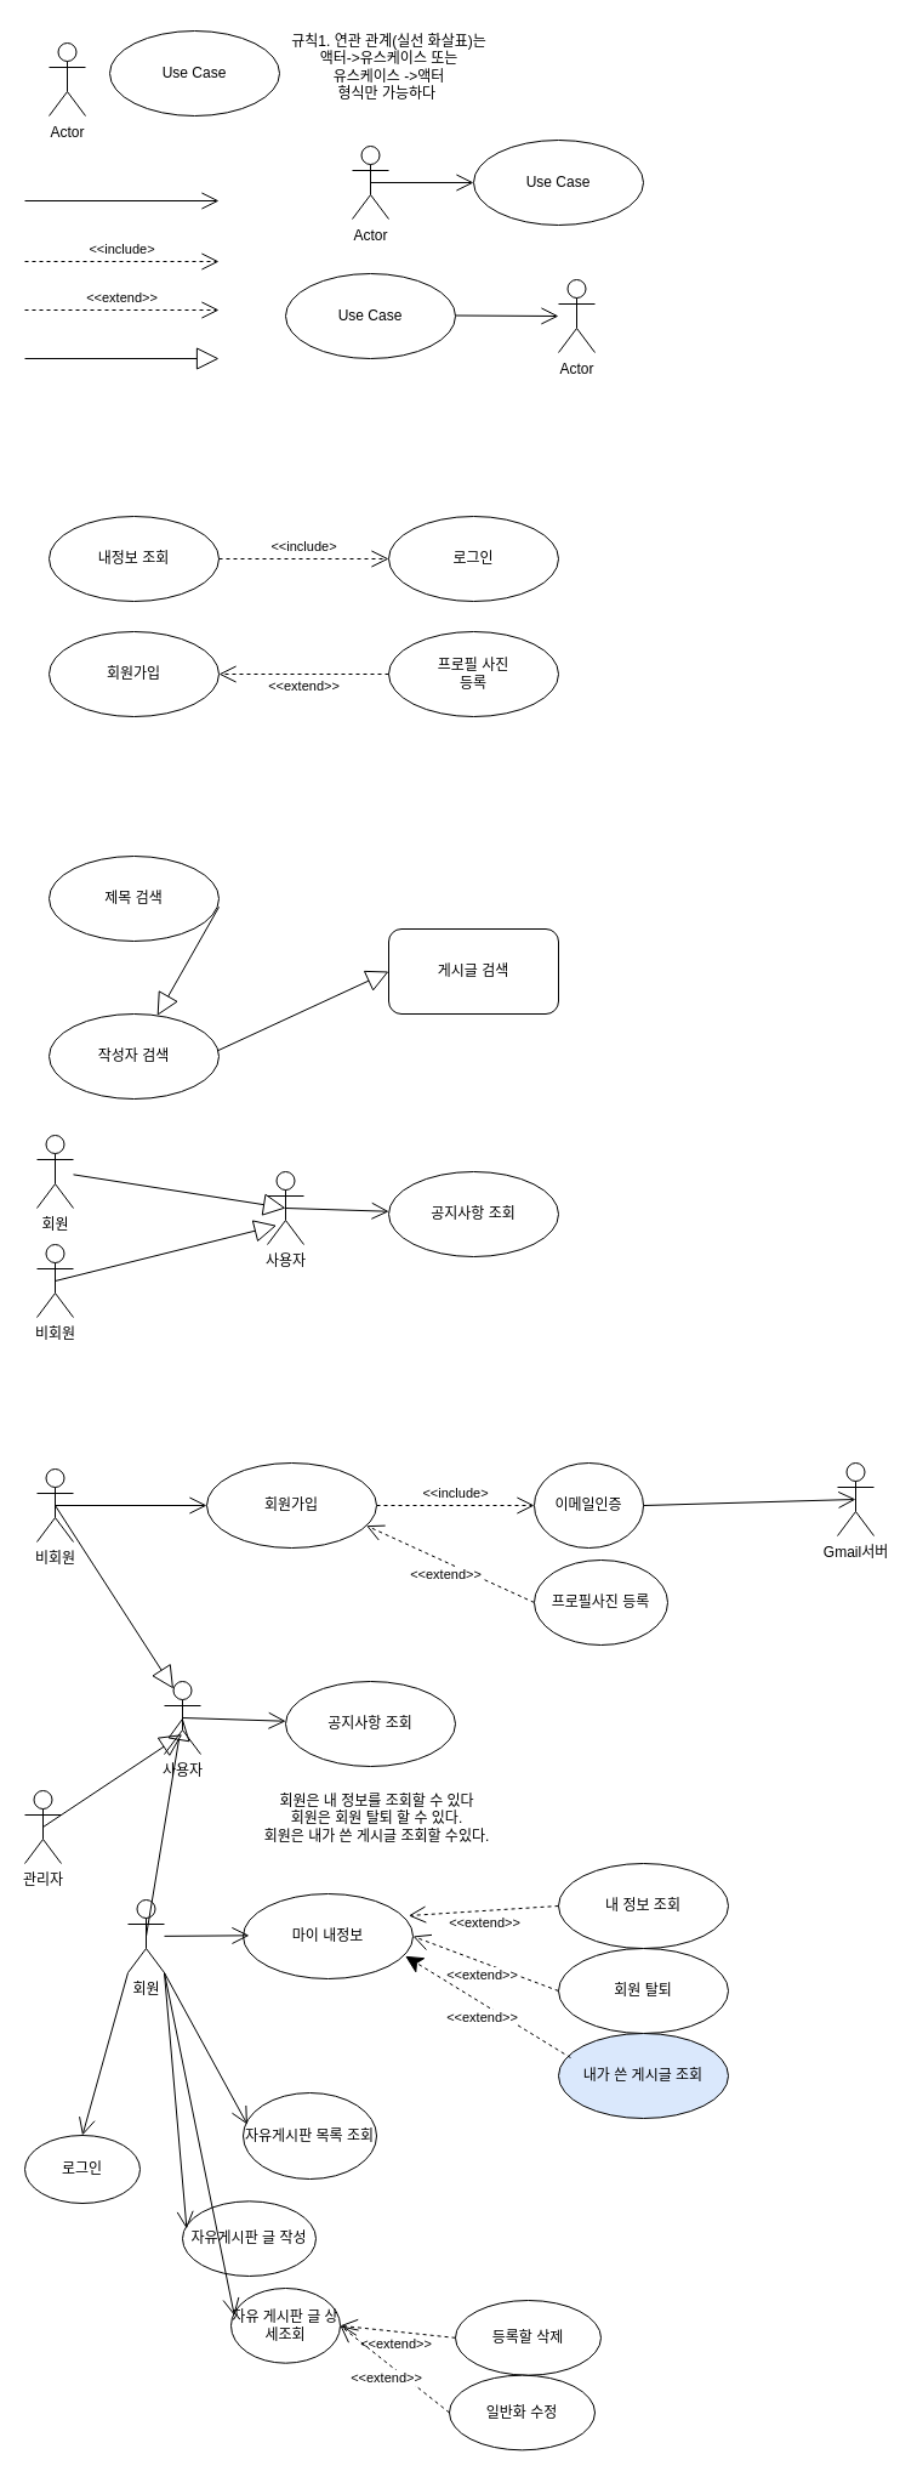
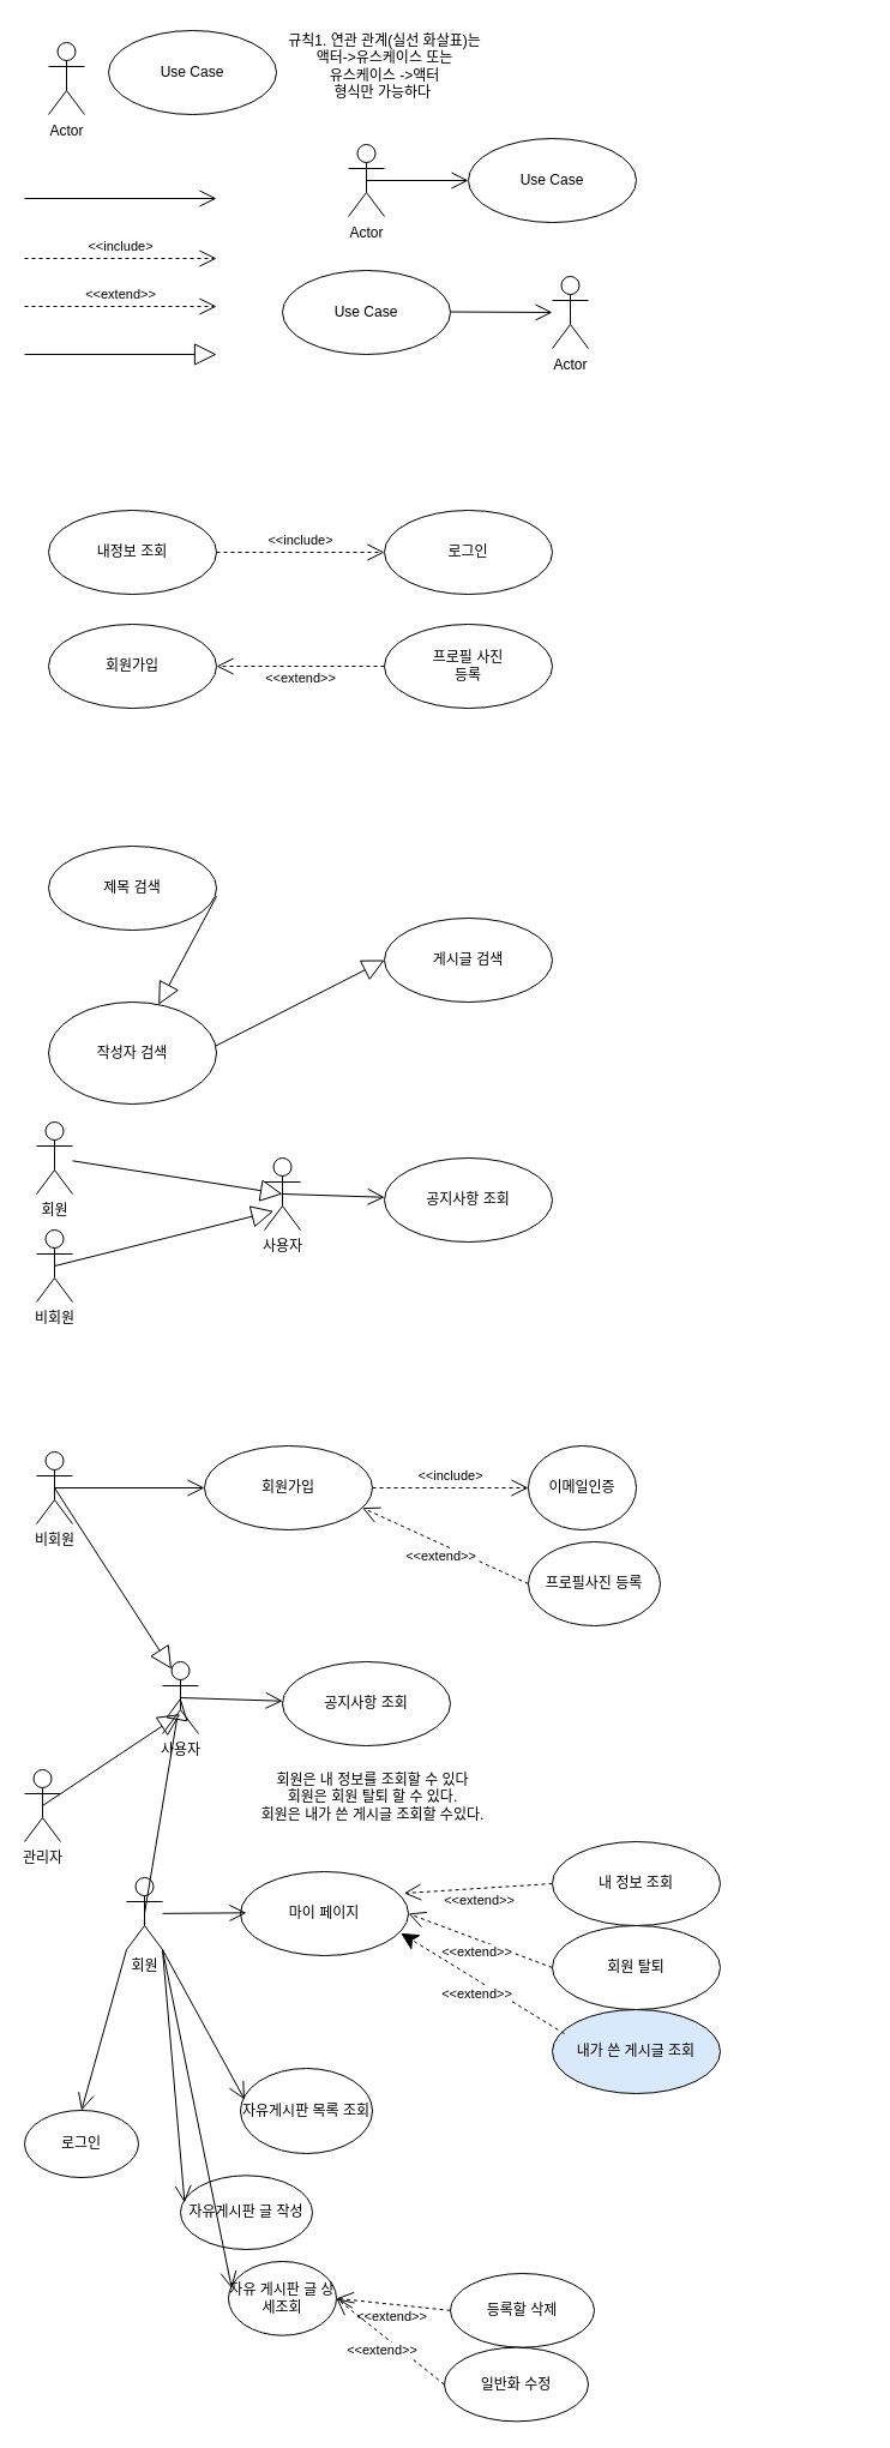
  <mxCell id="0" />
  <mxCell id="1" parent="0" />
  <mxCell id="2" value="Actor" style="shape=umlActor;verticalLabelPosition=bottom;verticalAlign=top;html=1;outlineConnect=0;" vertex="1" parent="1"><mxGeometry x="40" y="35" width="30" height="60" as="geometry" /></mxCell>
  <mxCell id="3" value="" style="endArrow=open;endFill=1;endSize=12;html=1;rounded=0;" edge="1" parent="1"><mxGeometry width="160" relative="1" as="geometry"><mxPoint x="20" y="165" as="sourcePoint" /><mxPoint x="180" y="165" as="targetPoint" /></mxGeometry></mxCell>
  <mxCell id="4" value="&amp;lt;&amp;lt;include&amp;gt;" style="endArrow=open;endSize=12;dashed=1;html=1;rounded=0;" edge="1" parent="1"><mxGeometry y="10" width="160" relative="1" as="geometry"><mxPoint x="20" y="215" as="sourcePoint" /><mxPoint x="180" y="215" as="targetPoint" /><mxPoint as="offset" /></mxGeometry></mxCell>
  <mxCell id="5" value="&amp;lt;&amp;lt;extend&amp;gt;&amp;gt;" style="endArrow=open;endSize=12;dashed=1;html=1;rounded=0;" edge="1" parent="1"><mxGeometry y="10" width="160" relative="1" as="geometry"><mxPoint x="20" y="255" as="sourcePoint" /><mxPoint x="180" y="255" as="targetPoint" /><mxPoint as="offset" /></mxGeometry></mxCell>
  <mxCell id="6" value="" style="endArrow=block;endSize=16;endFill=0;html=1;rounded=0;" edge="1" parent="1"><mxGeometry width="160" relative="1" as="geometry"><mxPoint x="20" y="295" as="sourcePoint" /><mxPoint x="180" y="295" as="targetPoint" /></mxGeometry></mxCell>
  <mxCell id="7" value="규칙1. 연관 관계(실선 화살표)는&lt;div&gt;액터-&amp;gt;유스케이스 또는&lt;/div&gt;&lt;div&gt;유스케이스 -&amp;gt;액터&lt;/div&gt;&lt;div&gt;형식만 가능하다&amp;nbsp;&lt;/div&gt;" style="text;html=1;align=center;verticalAlign=middle;resizable=0;points=[];autosize=1;strokeColor=none;fillColor=none;" vertex="1" parent="1"><mxGeometry x="220" y="20" width="200" height="70" as="geometry" /></mxCell>
  <mxCell id="8" value="Use Case" style="ellipse;whiteSpace=wrap;html=1;" vertex="1" parent="1"><mxGeometry x="90" y="25" width="140" height="70" as="geometry" /></mxCell>
  <mxCell id="9" value="Actor" style="shape=umlActor;verticalLabelPosition=bottom;verticalAlign=top;html=1;outlineConnect=0;" vertex="1" parent="1"><mxGeometry x="290" y="120" width="30" height="60" as="geometry" /></mxCell>
  <mxCell id="10" value="Use Case" style="ellipse;whiteSpace=wrap;html=1;" vertex="1" parent="1"><mxGeometry x="390" y="115" width="140" height="70" as="geometry" /></mxCell>
  <mxCell id="11" value="" style="endArrow=open;endFill=1;endSize=12;html=1;rounded=0;exitX=0.5;exitY=0.5;exitDx=0;exitDy=0;exitPerimeter=0;" edge="1" parent="1" source="9" target="10"><mxGeometry width="160" relative="1" as="geometry"><mxPoint x="320" y="154" as="sourcePoint" /><mxPoint x="470" y="154.29" as="targetPoint" /></mxGeometry></mxCell>
  <mxCell id="12" value="Use Case" style="ellipse;whiteSpace=wrap;html=1;" vertex="1" parent="1"><mxGeometry x="235" y="225" width="140" height="70" as="geometry" /></mxCell>
  <mxCell id="13" value="" style="endArrow=open;endFill=1;endSize=12;html=1;rounded=0;" edge="1" parent="1"><mxGeometry width="160" relative="1" as="geometry"><mxPoint x="375" y="259.5" as="sourcePoint" /><mxPoint x="460" y="260" as="targetPoint" /></mxGeometry></mxCell>
  <mxCell id="14" value="Actor" style="shape=umlActor;verticalLabelPosition=bottom;verticalAlign=top;html=1;outlineConnect=0;" vertex="1" parent="1"><mxGeometry x="460" y="230" width="30" height="60" as="geometry" /></mxCell>
  <mxCell id="15" value="내정보 조회" style="ellipse;whiteSpace=wrap;html=1;" vertex="1" parent="1"><mxGeometry x="40" y="425" width="140" height="70" as="geometry" /></mxCell>
  <mxCell id="16" value="로그인" style="ellipse;whiteSpace=wrap;html=1;" vertex="1" parent="1"><mxGeometry x="320" y="425" width="140" height="70" as="geometry" /></mxCell>
  <mxCell id="17" value="&amp;lt;&amp;lt;include&amp;gt;" style="endArrow=open;endSize=12;dashed=1;html=1;rounded=0;exitX=1;exitY=0.5;exitDx=0;exitDy=0;entryX=0;entryY=0.5;entryDx=0;entryDy=0;" edge="1" parent="1" source="15" target="16"><mxGeometry y="10" width="160" relative="1" as="geometry"><mxPoint x="190" y="459.23" as="sourcePoint" /><mxPoint x="310" y="459" as="targetPoint" /><mxPoint as="offset" /></mxGeometry></mxCell>
  <mxCell id="18" value="회원가입" style="ellipse;whiteSpace=wrap;html=1;" vertex="1" parent="1"><mxGeometry x="40" y="520" width="140" height="70" as="geometry" /></mxCell>
  <mxCell id="19" value="프로필 사진&lt;div&gt;등록&lt;/div&gt;" style="ellipse;whiteSpace=wrap;html=1;" vertex="1" parent="1"><mxGeometry x="320" y="520" width="140" height="70" as="geometry" /></mxCell>
  <mxCell id="20" value="&amp;lt;&amp;lt;extend&amp;gt;&amp;gt;" style="endArrow=open;endSize=12;dashed=1;html=1;rounded=0;entryX=1;entryY=0.5;entryDx=0;entryDy=0;exitX=0;exitY=0.5;exitDx=0;exitDy=0;" edge="1" parent="1" source="19" target="18"><mxGeometry y="10" width="160" relative="1" as="geometry"><mxPoint x="320" y="555" as="sourcePoint" /><mxPoint x="190" y="554.53" as="targetPoint" /><mxPoint as="offset" /></mxGeometry></mxCell>
  <mxCell id="21" value="제목 검색" style="ellipse;whiteSpace=wrap;html=1;" vertex="1" parent="1"><mxGeometry x="40" y="705" width="140" height="70" as="geometry" /></mxCell>
- <mxCell id="22" value="작성자 검색" style="ellipse;whiteSpace=wrap;html=1;" vertex="1" parent="1"><mxGeometry x="40" y="835" width="140" height="70" as="geometry" /></mxCell>
- <mxCell id="23" value="게시글 검색" style="whiteSpace=wrap;html=1;rounded=1;" vertex="1" parent="1"><mxGeometry x="320" y="765" width="140" height="70" as="geometry" /></mxCell>
+ <mxCell id="22" value="작성자 검색" style="ellipse;whiteSpace=wrap;html=1;" vertex="1" parent="1"><mxGeometry x="40" y="835" width="140" height="85" as="geometry" /></mxCell>
+ <mxCell id="23" value="게시글 검색" style="ellipse;whiteSpace=wrap;html=1;" vertex="1" parent="1"><mxGeometry x="320" y="765" width="140" height="70" as="geometry" /></mxCell>
  <mxCell id="24" value="" style="endArrow=block;endSize=16;endFill=0;html=1;rounded=0;exitX=0.994;exitY=0.431;exitDx=0;exitDy=0;exitPerimeter=0;entryX=0;entryY=0.5;entryDx=0;entryDy=0;" edge="1" parent="1" source="22" target="23"><mxGeometry width="160" relative="1" as="geometry"><mxPoint x="153" y="799.29" as="sourcePoint" /><mxPoint x="313" y="799.29" as="targetPoint" /></mxGeometry></mxCell>
  <mxCell id="25" value="" style="endArrow=block;endSize=16;endFill=0;html=1;rounded=0;exitX=1;exitY=0.598;exitDx=0;exitDy=0;exitPerimeter=0;" edge="1" parent="1" source="21" target="22"><mxGeometry width="160" relative="1" as="geometry"><mxPoint x="180" y="765" as="sourcePoint" /><mxPoint x="340" y="765" as="targetPoint" /></mxGeometry></mxCell>
  <mxCell id="26" value="회원" style="shape=umlActor;verticalLabelPosition=bottom;verticalAlign=top;html=1;" vertex="1" parent="1"><mxGeometry x="30" y="935" width="30" height="60" as="geometry" /></mxCell>
  <mxCell id="27" value="비회원" style="shape=umlActor;verticalLabelPosition=bottom;verticalAlign=top;html=1;" vertex="1" parent="1"><mxGeometry x="30" y="1025" width="30" height="60" as="geometry" /></mxCell>
  <mxCell id="28" value="사용자" style="shape=umlActor;verticalLabelPosition=bottom;verticalAlign=top;html=1;" vertex="1" parent="1"><mxGeometry x="220" y="965" width="30" height="60" as="geometry" /></mxCell>
  <mxCell id="29" value="" style="endArrow=block;endSize=16;endFill=0;html=1;rounded=0;entryX=0.5;entryY=0.5;entryDx=0;entryDy=0;entryPerimeter=0;" edge="1" parent="1" source="26" target="28"><mxGeometry width="160" relative="1" as="geometry"><mxPoint x="70" y="985" as="sourcePoint" /><mxPoint x="230" y="985" as="targetPoint" /></mxGeometry></mxCell>
  <mxCell id="30" value="" style="endArrow=block;endSize=16;endFill=0;html=1;rounded=0;exitX=0.5;exitY=0.5;exitDx=0;exitDy=0;exitPerimeter=0;entryX=0.251;entryY=0.738;entryDx=0;entryDy=0;entryPerimeter=0;" edge="1" parent="1" source="27" target="28"><mxGeometry width="160" relative="1" as="geometry"><mxPoint x="75" y="1054.41" as="sourcePoint" /><mxPoint x="235" y="1054.41" as="targetPoint" /></mxGeometry></mxCell>
  <mxCell id="31" value="" style="endArrow=open;endFill=1;endSize=12;html=1;rounded=0;exitX=0.5;exitY=0.5;exitDx=0;exitDy=0;exitPerimeter=0;" edge="1" parent="1" source="28" target="32"><mxGeometry width="160" relative="1" as="geometry"><mxPoint x="250" y="995" as="sourcePoint" /><mxPoint x="410" y="995" as="targetPoint" /></mxGeometry></mxCell>
  <mxCell id="32" value="공지사항 조회" style="ellipse;whiteSpace=wrap;html=1;" vertex="1" parent="1"><mxGeometry x="320" y="965" width="140" height="70" as="geometry" /></mxCell>
  <mxCell id="33" value="비회원" style="shape=umlActor;verticalLabelPosition=bottom;verticalAlign=top;html=1;" vertex="1" parent="1"><mxGeometry x="30" y="1210" width="30" height="60" as="geometry" /></mxCell>
  <mxCell id="34" value="&amp;lt;&amp;lt;include&amp;gt;" style="endArrow=open;endSize=12;dashed=1;html=1;rounded=0;entryX=0;entryY=0.5;entryDx=0;entryDy=0;exitX=1;exitY=0.5;exitDx=0;exitDy=0;" edge="1" parent="1" source="36" target="35"><mxGeometry y="10" width="160" relative="1" as="geometry"><mxPoint x="320" y="1239.17" as="sourcePoint" /><mxPoint x="430" y="1239.17" as="targetPoint" /><mxPoint as="offset" /></mxGeometry></mxCell>
  <mxCell id="35" value="이메일인증" style="ellipse;whiteSpace=wrap;html=1;" vertex="1" parent="1"><mxGeometry x="440" y="1205" width="90" height="70" as="geometry" /></mxCell>
  <mxCell id="36" value="회원가입" style="ellipse;whiteSpace=wrap;html=1;" vertex="1" parent="1"><mxGeometry x="170" y="1205" width="140" height="70" as="geometry" /></mxCell>
  <mxCell id="37" value="" style="endArrow=open;endFill=1;endSize=12;html=1;rounded=0;entryX=0;entryY=0.5;entryDx=0;entryDy=0;exitX=0.5;exitY=0.5;exitDx=0;exitDy=0;exitPerimeter=0;" edge="1" parent="1" source="33" target="36"><mxGeometry width="160" relative="1" as="geometry"><mxPoint x="53" y="1239.17" as="sourcePoint" /><mxPoint x="213" y="1239.17" as="targetPoint" /></mxGeometry></mxCell>
- <mxCell id="38" value="" style="endArrow=open;endFill=1;endSize=12;html=1;rounded=0;entryX=0.5;entryY=0.5;entryDx=0;entryDy=0;exitX=1;exitY=0.5;exitDx=0;exitDy=0;entryPerimeter=0;" edge="1" parent="1" source="35" target="39"><mxGeometry width="160" relative="1" as="geometry"><mxPoint x="580" y="1239.33" as="sourcePoint" /><mxPoint x="697" y="1240.16" as="targetPoint" /></mxGeometry></mxCell>
- <mxCell id="39" value="Gmail서버" style="shape=umlActor;verticalLabelPosition=bottom;verticalAlign=top;html=1;" vertex="1" parent="1"><mxGeometry x="690" y="1205" width="30" height="60" as="geometry" /></mxCell>
  <mxCell id="40" value="&amp;lt;&amp;lt;extend&amp;gt;&amp;gt;" style="endArrow=open;endSize=12;dashed=1;html=1;rounded=0;entryX=0.94;entryY=0.738;entryDx=0;entryDy=0;exitX=0;exitY=0.5;exitDx=0;exitDy=0;entryPerimeter=0;" edge="1" parent="1" source="41" target="36"><mxGeometry y="10" width="160" relative="1" as="geometry"><mxPoint x="450" y="1305" as="sourcePoint" /><mxPoint x="310" y="1305" as="targetPoint" /><mxPoint as="offset" /></mxGeometry></mxCell>
  <mxCell id="41" value="프로필사진 등록" style="ellipse;whiteSpace=wrap;html=1;" vertex="1" parent="1"><mxGeometry x="440" y="1285" width="110" height="70" as="geometry" /></mxCell>
  <mxCell id="42" value="사용자" style="shape=umlActor;verticalLabelPosition=bottom;verticalAlign=top;html=1;" vertex="1" parent="1"><mxGeometry x="135" y="1385" width="30" height="60" as="geometry" /></mxCell>
  <mxCell id="43" value="" style="endArrow=open;endFill=1;endSize=12;html=1;rounded=0;exitX=0.5;exitY=0.5;exitDx=0;exitDy=0;exitPerimeter=0;" edge="1" parent="1" source="42" target="44"><mxGeometry width="160" relative="1" as="geometry"><mxPoint x="165" y="1415" as="sourcePoint" /><mxPoint x="325" y="1415" as="targetPoint" /></mxGeometry></mxCell>
  <mxCell id="44" value="공지사항 조회" style="ellipse;whiteSpace=wrap;html=1;" vertex="1" parent="1"><mxGeometry x="235" y="1385" width="140" height="70" as="geometry" /></mxCell>
  <mxCell id="45" value="회원" style="shape=umlActor;verticalLabelPosition=bottom;verticalAlign=top;html=1;" vertex="1" parent="1"><mxGeometry x="105" y="1565" width="30" height="60" as="geometry" /></mxCell>
  <mxCell id="46" value="" style="endArrow=block;endSize=16;endFill=0;html=1;rounded=0;exitX=0.5;exitY=0.5;exitDx=0;exitDy=0;exitPerimeter=0;entryX=0.25;entryY=0.1;entryDx=0;entryDy=0;entryPerimeter=0;" edge="1" parent="1" source="33" target="42"><mxGeometry width="160" relative="1" as="geometry"><mxPoint x="40" y="1343" as="sourcePoint" /><mxPoint x="223" y="1297" as="targetPoint" /></mxGeometry></mxCell>
  <mxCell id="47" value="" style="endArrow=block;endSize=16;endFill=0;html=1;rounded=0;exitX=0.5;exitY=0.5;exitDx=0;exitDy=0;exitPerimeter=0;" edge="1" parent="1" source="45"><mxGeometry width="160" relative="1" as="geometry"><mxPoint x="75" y="1397.5" as="sourcePoint" /><mxPoint x="150" y="1415" as="targetPoint" /></mxGeometry></mxCell>
  <mxCell id="48" value="관리자" style="shape=umlActor;verticalLabelPosition=bottom;verticalAlign=top;html=1;" vertex="1" parent="1"><mxGeometry x="20" y="1475" width="30" height="60" as="geometry" /></mxCell>
  <mxCell id="49" value="" style="endArrow=block;endSize=16;endFill=0;html=1;rounded=0;exitX=0.5;exitY=0.5;exitDx=0;exitDy=0;exitPerimeter=0;entryX=0.489;entryY=0.728;entryDx=0;entryDy=0;entryPerimeter=0;" edge="1" parent="1" source="48" target="42"><mxGeometry width="160" relative="1" as="geometry"><mxPoint x="100" y="1524.33" as="sourcePoint" /><mxPoint x="205" y="1524.33" as="targetPoint" /></mxGeometry></mxCell>
  <mxCell id="50" value="회원은 내 정보를 조회할 수 있다&lt;div&gt;회원은 회원 탈퇴 할 수 있다.&lt;/div&gt;&lt;div&gt;회원은 내가 쓴 게시글 조회할 수있다.&lt;/div&gt;" style="text;html=1;align=center;verticalAlign=middle;resizable=0;points=[];autosize=1;strokeColor=none;fillColor=none;" vertex="1" parent="1"><mxGeometry x="200" y="1468" width="220" height="60" as="geometry" /></mxCell>
  <mxCell id="51" value="내 정보 조회" style="ellipse;whiteSpace=wrap;html=1;" vertex="1" parent="1"><mxGeometry x="460" y="1535" width="140" height="70" as="geometry" /></mxCell>
  <mxCell id="52" value="회원 탈퇴" style="ellipse;whiteSpace=wrap;html=1;" vertex="1" parent="1"><mxGeometry x="460" y="1605" width="140" height="70" as="geometry" /></mxCell>
  <mxCell id="53" value="내가 쓴 게시글 조회" style="ellipse;whiteSpace=wrap;html=1;fillColor=#dae8fc;" vertex="1" parent="1"><mxGeometry x="460" y="1675" width="140" height="70" as="geometry" /></mxCell>
- <mxCell id="54" value="마이 내정보" style="ellipse;whiteSpace=wrap;html=1;" vertex="1" parent="1"><mxGeometry x="200" y="1560" width="140" height="70" as="geometry" /></mxCell>
+ <mxCell id="54" value="마이 페이지" style="ellipse;whiteSpace=wrap;html=1;" vertex="1" parent="1"><mxGeometry x="200" y="1560" width="140" height="70" as="geometry" /></mxCell>
  <mxCell id="55" value="" style="endArrow=open;endFill=1;endSize=12;html=1;rounded=0;" edge="1" parent="1" source="45"><mxGeometry width="160" relative="1" as="geometry"><mxPoint x="115" y="1594.33" as="sourcePoint" /><mxPoint x="205" y="1594.33" as="targetPoint" /></mxGeometry></mxCell>
  <mxCell id="56" value="&amp;lt;&amp;lt;extend&amp;gt;&amp;gt;" style="endArrow=open;endSize=12;dashed=1;html=1;rounded=0;entryX=0.974;entryY=0.257;entryDx=0;entryDy=0;exitX=0;exitY=0.5;exitDx=0;exitDy=0;entryPerimeter=0;" edge="1" parent="1" source="51" target="54"><mxGeometry y="10" width="160" relative="1" as="geometry"><mxPoint x="460" y="1569.33" as="sourcePoint" /><mxPoint x="320" y="1569.33" as="targetPoint" /><mxPoint as="offset" /></mxGeometry></mxCell>
  <mxCell id="57" value="&amp;lt;&amp;lt;extend&amp;gt;&amp;gt;" style="endArrow=open;endSize=12;dashed=1;html=1;rounded=0;entryX=1;entryY=0.5;entryDx=0;entryDy=0;exitX=0;exitY=0.5;exitDx=0;exitDy=0;" edge="1" parent="1" source="52" target="54"><mxGeometry y="10" width="160" relative="1" as="geometry"><mxPoint x="470" y="1630" as="sourcePoint" /><mxPoint x="330" y="1630" as="targetPoint" /><mxPoint as="offset" /></mxGeometry></mxCell>
  <mxCell id="58" value="&amp;lt;&amp;lt;extend&amp;gt;&amp;gt;" style="endArrow=classic;endSize=12;dashed=1;html=1;rounded=0;entryX=0.955;entryY=0.733;entryDx=0;entryDy=0;exitX=0.071;exitY=0.286;exitDx=0;exitDy=0;entryPerimeter=0;exitPerimeter=0;" edge="1" parent="1" source="53" target="54"><mxGeometry y="10" width="160" relative="1" as="geometry"><mxPoint x="470" y="1705" as="sourcePoint" /><mxPoint x="330" y="1705" as="targetPoint" /><mxPoint as="offset" /></mxGeometry></mxCell>
  <mxCell id="59" value="자유게시판 목록 조회" style="ellipse;whiteSpace=wrap;html=1;" vertex="1" parent="1"><mxGeometry x="200" y="1724" width="110" height="71" as="geometry" /></mxCell>
  <mxCell id="60" value="" style="endArrow=open;endFill=1;endSize=12;html=1;rounded=0;entryX=0.031;entryY=0.366;entryDx=0;entryDy=0;entryPerimeter=0;exitX=1;exitY=1;exitDx=0;exitDy=0;exitPerimeter=0;" edge="1" parent="1" source="45" target="59"><mxGeometry width="160" relative="1" as="geometry"><mxPoint x="115" y="1695.67" as="sourcePoint" /><mxPoint x="185" y="1695" as="targetPoint" /></mxGeometry></mxCell>
  <mxCell id="61" value="자유게시판 글 작성" style="ellipse;whiteSpace=wrap;html=1;" vertex="1" parent="1"><mxGeometry x="150" y="1813.33" width="110" height="61.67" as="geometry" /></mxCell>
  <mxCell id="62" value="" style="endArrow=open;endFill=1;endSize=12;html=1;rounded=0;entryX=0.031;entryY=0.366;entryDx=0;entryDy=0;entryPerimeter=0;exitX=1;exitY=1;exitDx=0;exitDy=0;exitPerimeter=0;" edge="1" parent="1" target="61" source="45"><mxGeometry width="160" relative="1" as="geometry"><mxPoint x="115" y="1785" as="sourcePoint" /><mxPoint x="185" y="1784.33" as="targetPoint" /></mxGeometry></mxCell>
  <mxCell id="63" value="등록할 삭제" style="ellipse;whiteSpace=wrap;html=1;" vertex="1" parent="1"><mxGeometry x="375" y="1895" width="120" height="61.67" as="geometry" /></mxCell>
  <mxCell id="64" value="자유 게시판 글 상세조회" style="ellipse;whiteSpace=wrap;html=1;" vertex="1" parent="1"><mxGeometry x="190" y="1885" width="90" height="61.67" as="geometry" /></mxCell>
  <mxCell id="65" value="" style="endArrow=open;endFill=1;endSize=12;html=1;rounded=0;entryX=0.031;entryY=0.366;entryDx=0;entryDy=0;entryPerimeter=0;exitX=1;exitY=1;exitDx=0;exitDy=0;exitPerimeter=0;" edge="1" parent="1" target="64" source="45"><mxGeometry width="160" relative="1" as="geometry"><mxPoint x="110" y="1725" as="sourcePoint" /><mxPoint x="185" y="1954.33" as="targetPoint" /></mxGeometry></mxCell>
  <mxCell id="66" value="&amp;lt;&amp;lt;extend&amp;gt;&amp;gt;" style="endArrow=open;endSize=12;dashed=1;html=1;rounded=0;entryX=1;entryY=0.5;entryDx=0;entryDy=0;exitX=0;exitY=0.5;exitDx=0;exitDy=0;" edge="1" parent="1" source="63" target="64"><mxGeometry y="10" width="160" relative="1" as="geometry"><mxPoint x="446" y="2097.33" as="sourcePoint" /><mxPoint x="310" y="2013.33" as="targetPoint" /><mxPoint as="offset" /></mxGeometry></mxCell>
  <mxCell id="67" value="일반화 수정" style="ellipse;whiteSpace=wrap;html=1;" vertex="1" parent="1"><mxGeometry x="370" y="1956.67" width="120" height="61.67" as="geometry" /></mxCell>
  <mxCell id="68" value="&amp;lt;&amp;lt;extend&amp;gt;&amp;gt;" style="endArrow=open;endSize=12;dashed=1;html=1;rounded=0;entryX=1;entryY=0.5;entryDx=0;entryDy=0;exitX=0;exitY=0.5;exitDx=0;exitDy=0;" edge="1" parent="1" source="67" target="64"><mxGeometry y="10" width="160" relative="1" as="geometry"><mxPoint x="428" y="2159" as="sourcePoint" /><mxPoint x="302" y="2075.67" as="targetPoint" /><mxPoint as="offset" /></mxGeometry></mxCell>
  <mxCell id="69" value="로그인" style="ellipse;whiteSpace=wrap;html=1;" vertex="1" parent="1"><mxGeometry x="20" y="1759" width="95" height="56" as="geometry" /></mxCell>
  <mxCell id="70" value="" style="endArrow=open;endFill=1;endSize=12;html=1;rounded=0;entryX=0.5;entryY=0;entryDx=0;entryDy=0;exitX=0;exitY=1;exitDx=0;exitDy=0;exitPerimeter=0;" edge="1" parent="1" source="45" target="69"><mxGeometry width="160" relative="1" as="geometry"><mxPoint x="47" y="1647.5" as="sourcePoint" /><mxPoint x="115" y="1772.5" as="targetPoint" /></mxGeometry></mxCell>
